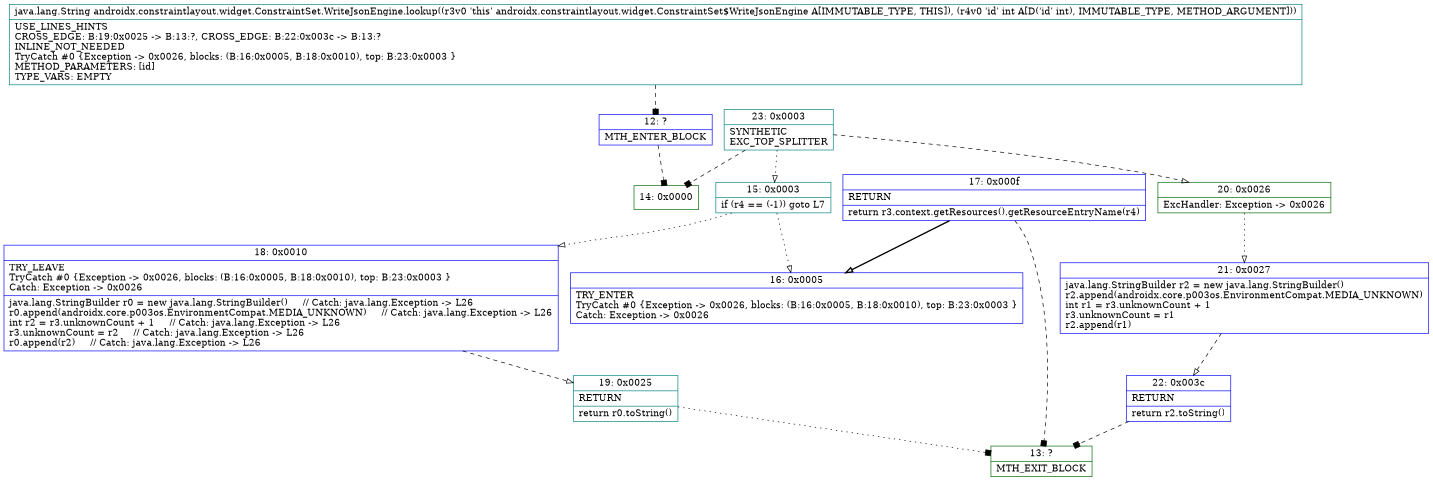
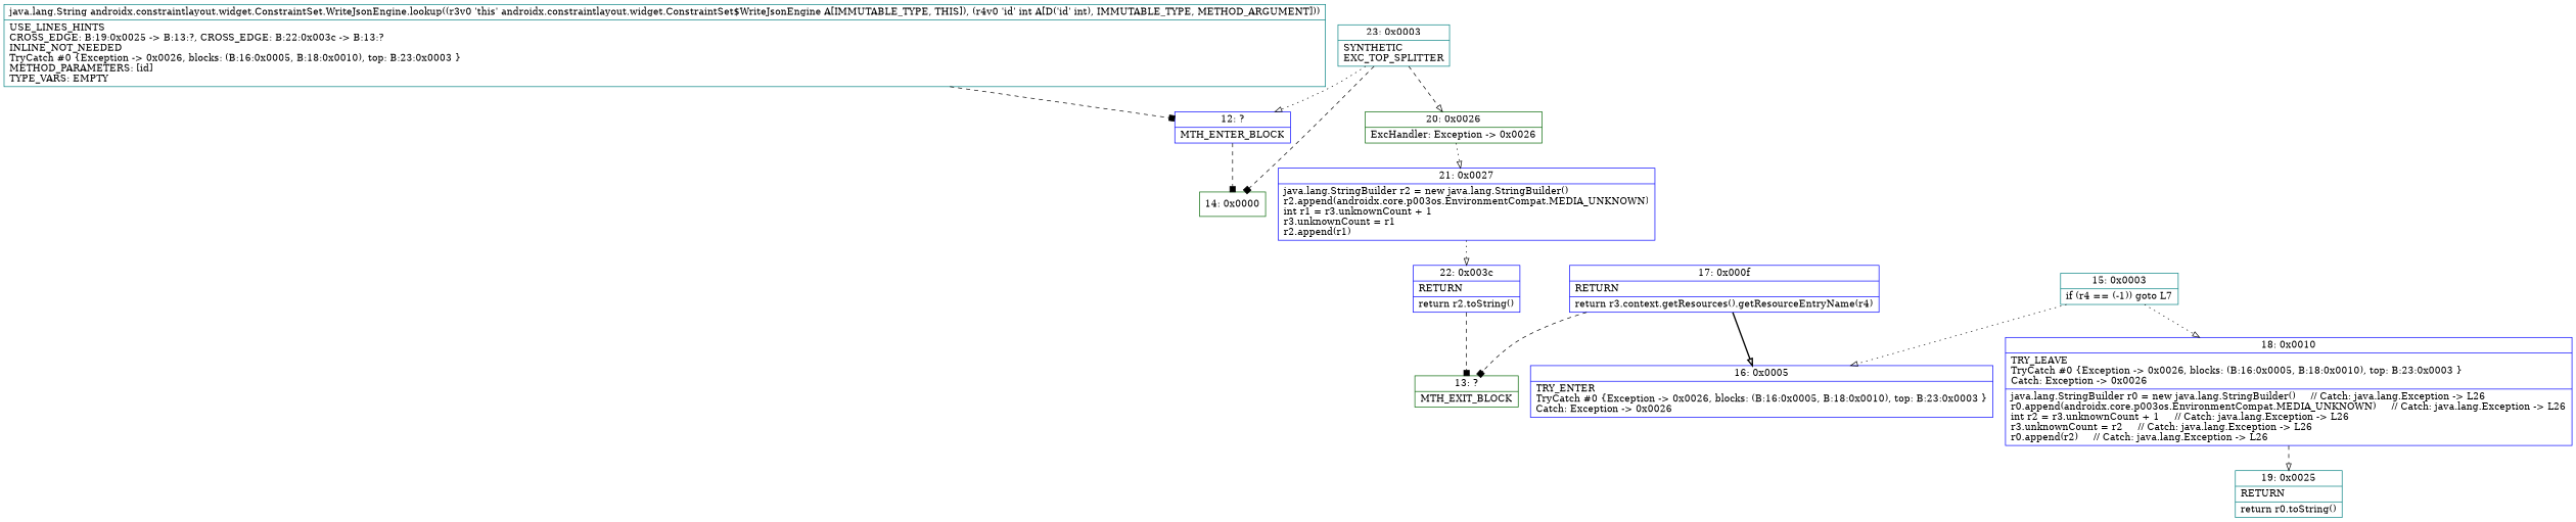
  digraph {
    node [color=blue shape=record]
    edge [arrowhead=onormal style=dashed]
    n1 [label="{12\:\ ?|MTH_ENTER_BLOCK\l}"]
    n2 [color=darkgreen label="{14\:\ 0x0000}"]
    n3 [color=teal label="{23\:\ 0x0003|SYNTHETIC\lEXC_TOP_SPLITTER\l}"]
    n4 [color=teal label="{15\:\ 0x0003|if (r4 == (\-1)) goto L7\l}"]
    n5 [color=darkgreen label="{20\:\ 0x0026|ExcHandler: Exception \-\> 0x0026\l}"]
    n6 [label="{16\:\ 0x0005|TRY_ENTER\lTryCatch #0 \{Exception \-\> 0x0026, blocks: (B:16:0x0005, B:18:0x0010), top: B:23:0x0003 \}\lCatch: Exception \-\> 0x0026\l}"]
    n7 [label="{18\:\ 0x0010|TRY_LEAVE\lTryCatch #0 \{Exception \-\> 0x0026, blocks: (B:16:0x0005, B:18:0x0010), top: B:23:0x0003 \}\lCatch: Exception \-\> 0x0026\l|java.lang.StringBuilder r0 = new java.lang.StringBuilder()     \/\/ Catch: java.lang.Exception \-\> L26\lr0.append(androidx.core.p003os.EnvironmentCompat.MEDIA_UNKNOWN)     \/\/ Catch: java.lang.Exception \-\> L26\lint r2 = r3.unknownCount + 1     \/\/ Catch: java.lang.Exception \-\> L26\lr3.unknownCount = r2     \/\/ Catch: java.lang.Exception \-\> L26\lr0.append(r2)     \/\/ Catch: java.lang.Exception \-\> L26\l}"]
    n8 [label="{21\:\ 0x0027|java.lang.StringBuilder r2 = new java.lang.StringBuilder()\lr2.append(androidx.core.p003os.EnvironmentCompat.MEDIA_UNKNOWN)\lint r1 = r3.unknownCount + 1\lr3.unknownCount = r1\lr2.append(r1)\l}"]
    n9 [color=teal label="{19\:\ 0x0025|RETURN\l|return r0.toString()\l}"]
    n10 [label="{17\:\ 0x000f|RETURN\l|return r3.context.getResources().getResourceEntryName(r4)\l}"]
    n11 [color=darkgreen label="{13\:\ ?|MTH_EXIT_BLOCK\l}"]
    n12 [label="{22\:\ 0x003c|RETURN\l|return r2.toString()\l}"]
    n13 [color=teal label="{java.lang.String androidx.constraintlayout.widget.ConstraintSet.WriteJsonEngine.lookup((r3v0 'this' androidx.constraintlayout.widget.ConstraintSet$WriteJsonEngine A[IMMUTABLE_TYPE, THIS]), (r4v0 'id' int A[D('id' int), IMMUTABLE_TYPE, METHOD_ARGUMENT]))  | USE_LINES_HINTS\lCROSS_EDGE: B:19:0x0025 \-\> B:13:?, CROSS_EDGE: B:22:0x003c \-\> B:13:?\lINLINE_NOT_NEEDED\lTryCatch #0 \{Exception \-\> 0x0026, blocks: (B:16:0x0005, B:18:0x0010), top: B:23:0x0003 \}\lMETHOD_PARAMETERS: [id]\lTYPE_VARS: EMPTY\l}"]
    n1 -> n2 [arrowhead=box]
    n3 -> n2 [arrowhead=box]
-   n3 -> n4 [style=dotted]
+   n3 -> n1 [style=dotted]
    n3 -> n5
    n4 -> n6 [style=dotted]
    n4 -> n7 [style=dotted]
    n5 -> n8 [style=dotted]
    n7 -> n9
-   n8 -> n12
-   n9 -> n11 [arrowhead=box style=dotted]
+   n8 -> n12 [style=dotted]
    n10 -> n6 [style=bold]
    n10 -> n11 [arrowhead=box]
    n12 -> n11 [arrowhead=box]
    n13 -> n1 [arrowhead=box]
  }
